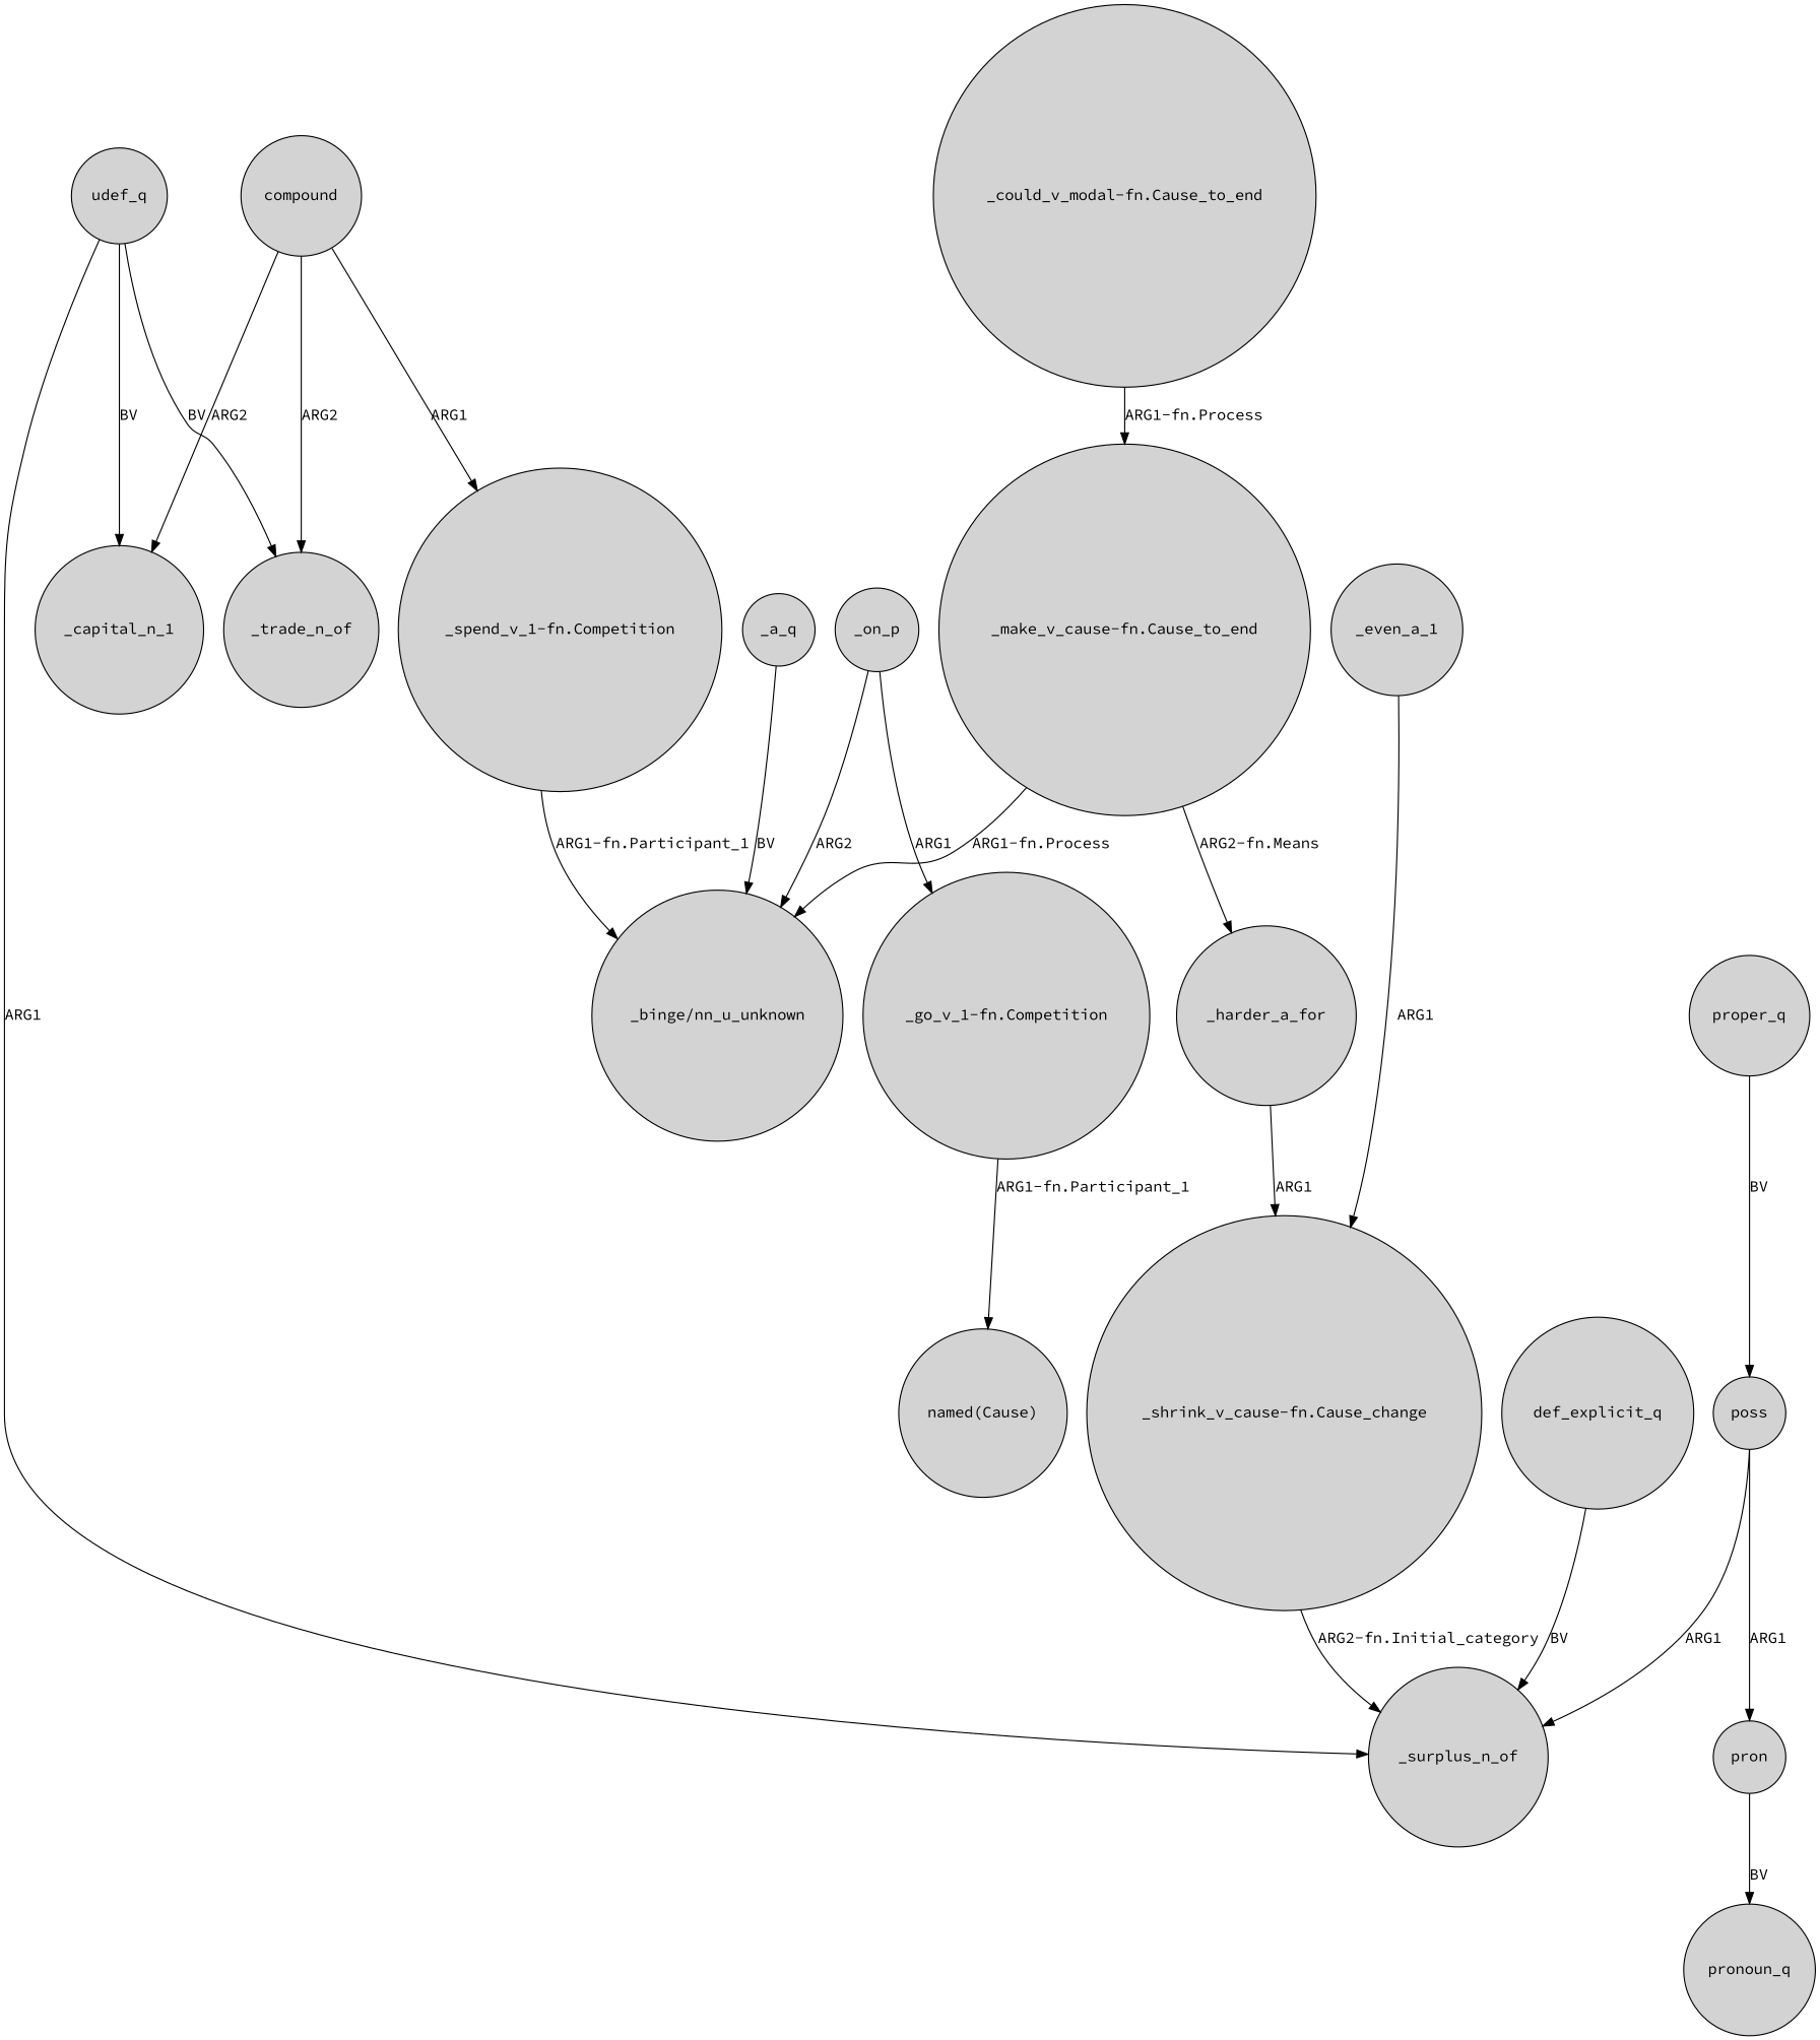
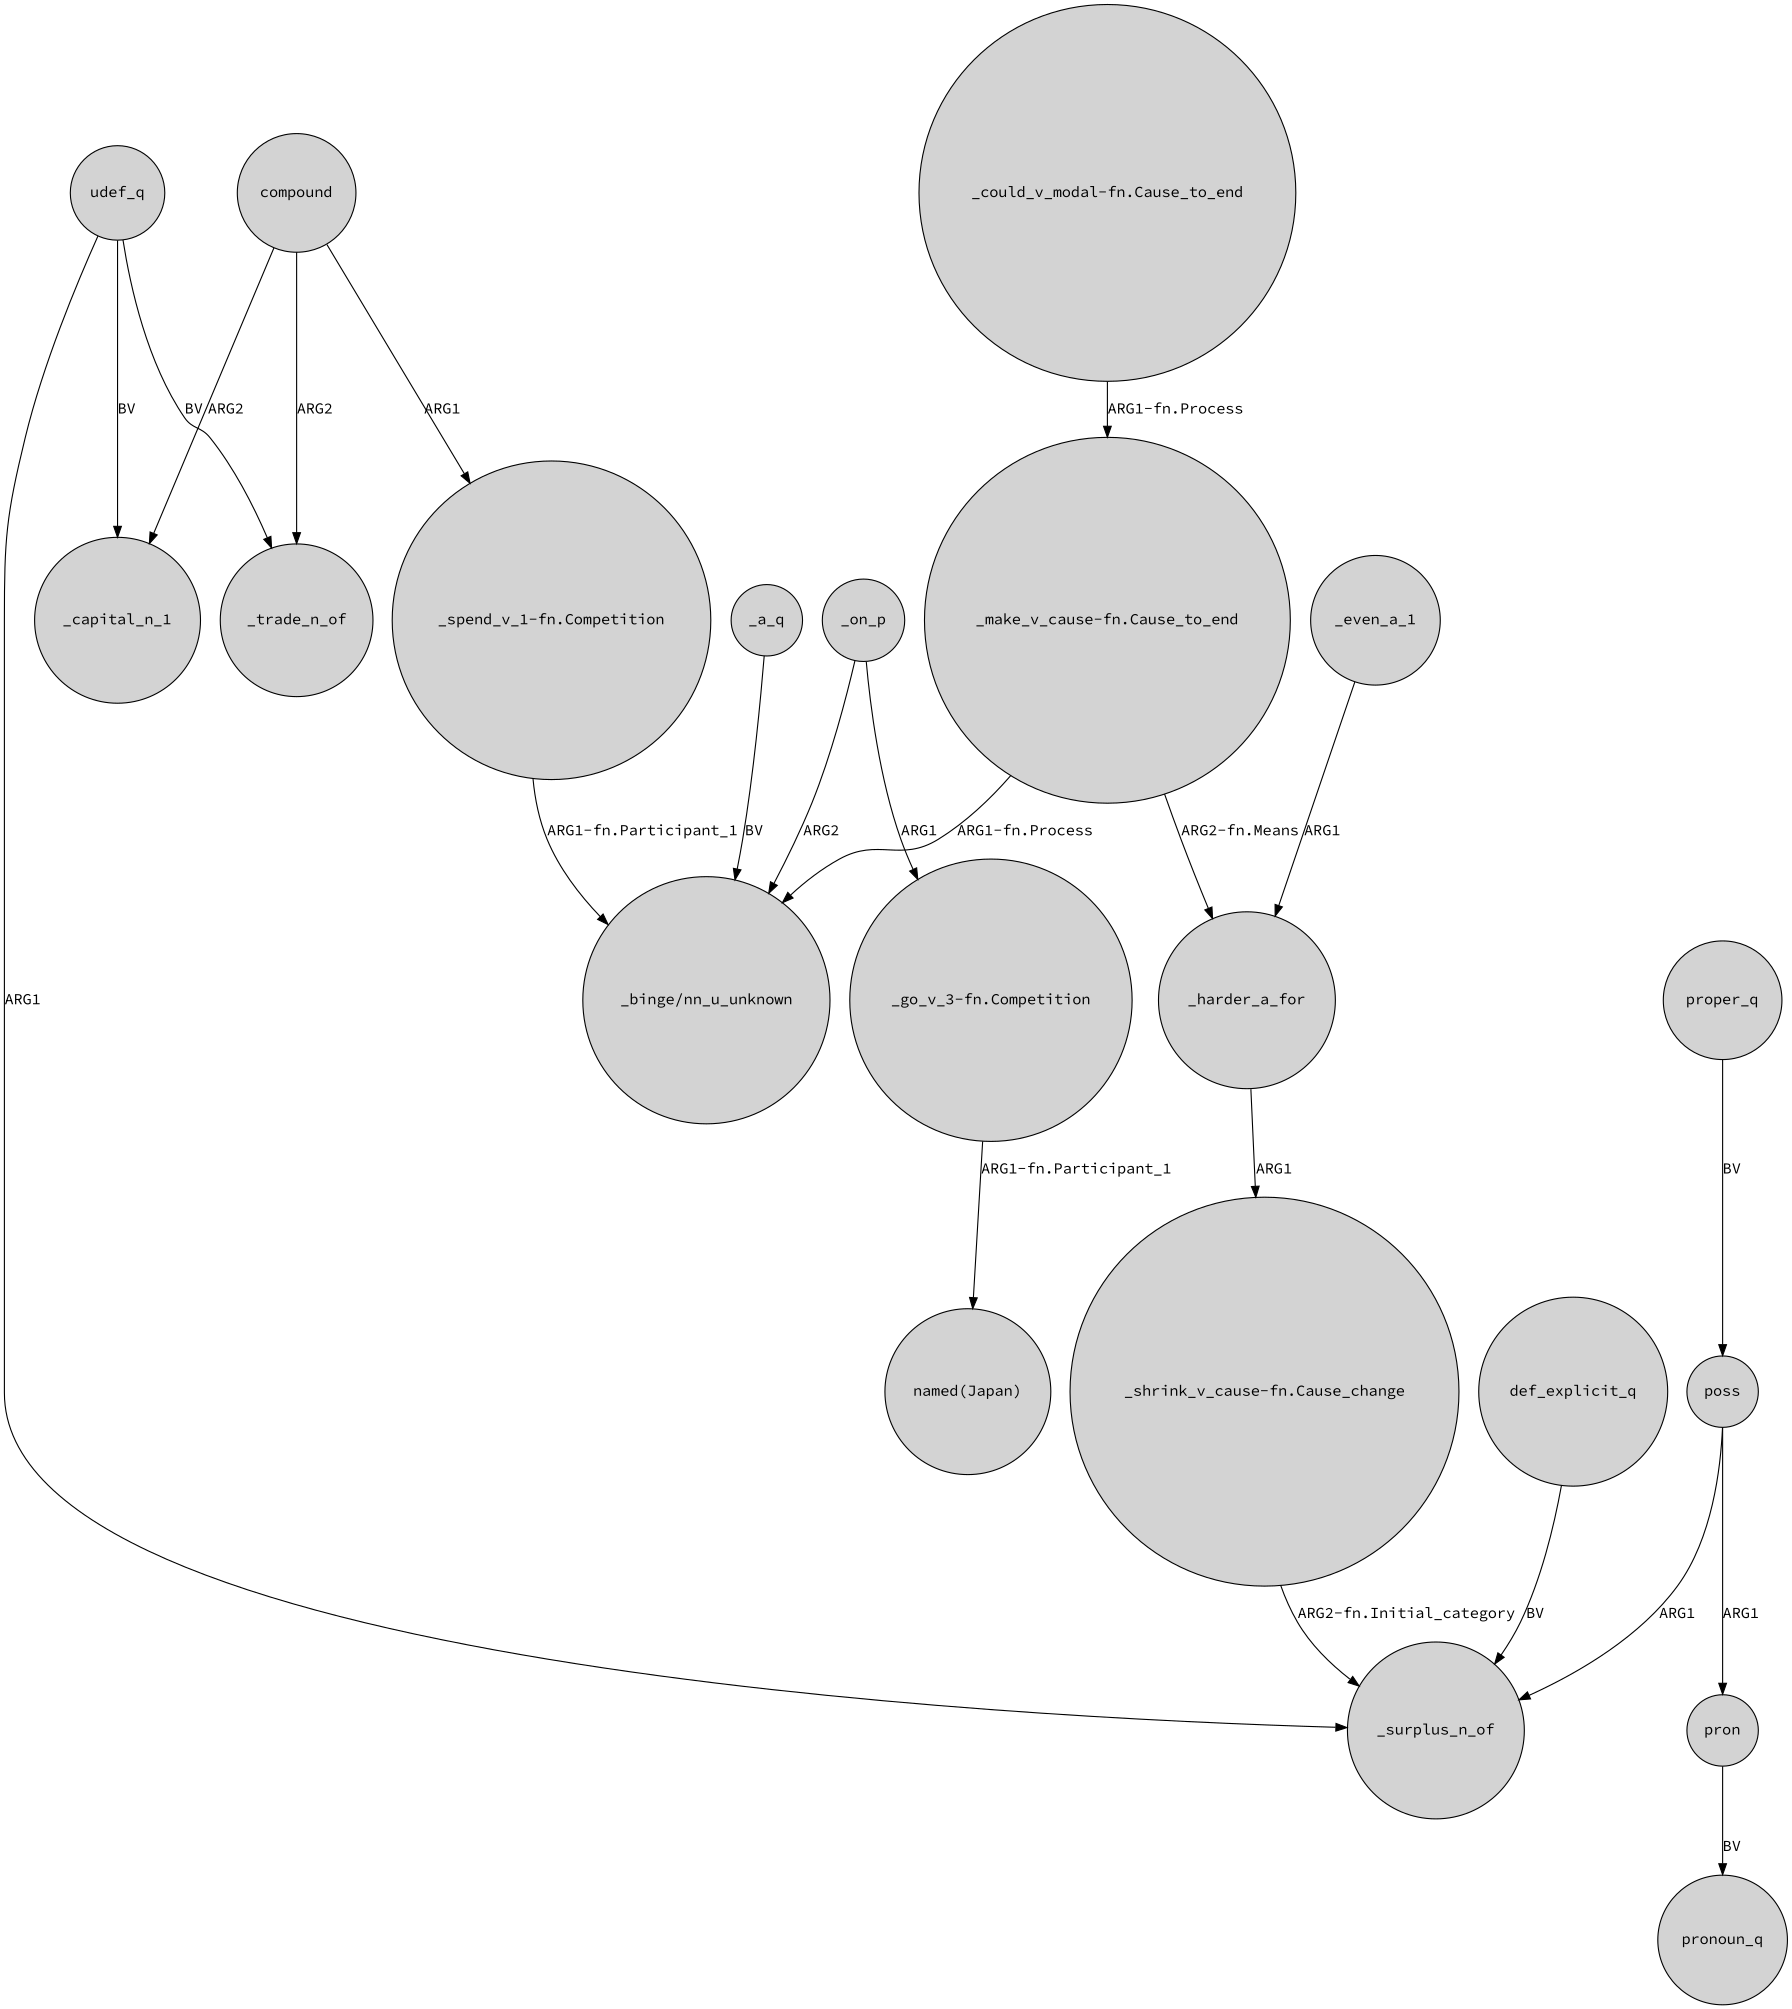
  digraph {
    fontname="Source Code Pro"
    node [fontname="Source Code Pro" shape=circle style=filled]
    edge [fontname="Source Code Pro"]
    def_explicit_q
    _surplus_n_of
    "_could_v_modal-fn.Cause_to_end"
    "_make_v_cause-fn.Cause_to_end"
    _harder_a_for
    "_binge/nn_u_unknown"
    "_shrink_v_cause-fn.Cause_change"
-   "_go_v_1-fn.Competition"
-   "named(Japan)" [label="named(Cause)"]
+   "_go_v_1-fn.Competition" [label="_go_v_3-fn.Competition"]
+   "named(Japan)"
    compound
    _capital_n_1
    "_spend_v_1-fn.Competition"
    _trade_n_of
    _on_p
    _a_q
    _even_a_1
    pron
    pronoun_q
    poss
    udef_q
    proper_q
    def_explicit_q -> _surplus_n_of [label=BV]
    "_could_v_modal-fn.Cause_to_end" -> "_make_v_cause-fn.Cause_to_end" [label="ARG1-fn.Process"]
    "_make_v_cause-fn.Cause_to_end" -> _harder_a_for [label="ARG2-fn.Means"]
    "_make_v_cause-fn.Cause_to_end" -> "_binge/nn_u_unknown" [label="ARG1-fn.Process"]
    _harder_a_for -> "_shrink_v_cause-fn.Cause_change" [label=ARG1]
    "_shrink_v_cause-fn.Cause_change" -> _surplus_n_of [label="ARG2-fn.Initial_category"]
    "_go_v_1-fn.Competition" -> "named(Japan)" [label="ARG1-fn.Participant_1"]
    compound -> _capital_n_1 [label=ARG2]
    compound -> "_spend_v_1-fn.Competition" [label=ARG1]
    compound -> _trade_n_of [label=ARG2]
    "_spend_v_1-fn.Competition" -> "_binge/nn_u_unknown" [label="ARG1-fn.Participant_1"]
    _on_p -> "_binge/nn_u_unknown" [label=ARG2]
    _on_p -> "_go_v_1-fn.Competition" [label=ARG1]
    _a_q -> "_binge/nn_u_unknown" [label=BV]
-   _even_a_1 -> "_shrink_v_cause-fn.Cause_change" [label=ARG1]
+   _even_a_1 -> _harder_a_for [label=ARG1]
    pron -> pronoun_q [label=BV]
    poss -> _surplus_n_of [label=ARG1]
    poss -> pron [label=ARG1]
    udef_q -> _surplus_n_of [label=ARG1]
    udef_q -> _capital_n_1 [label=BV]
    udef_q -> _trade_n_of [label=BV]
    proper_q -> poss [label=BV]
  }
